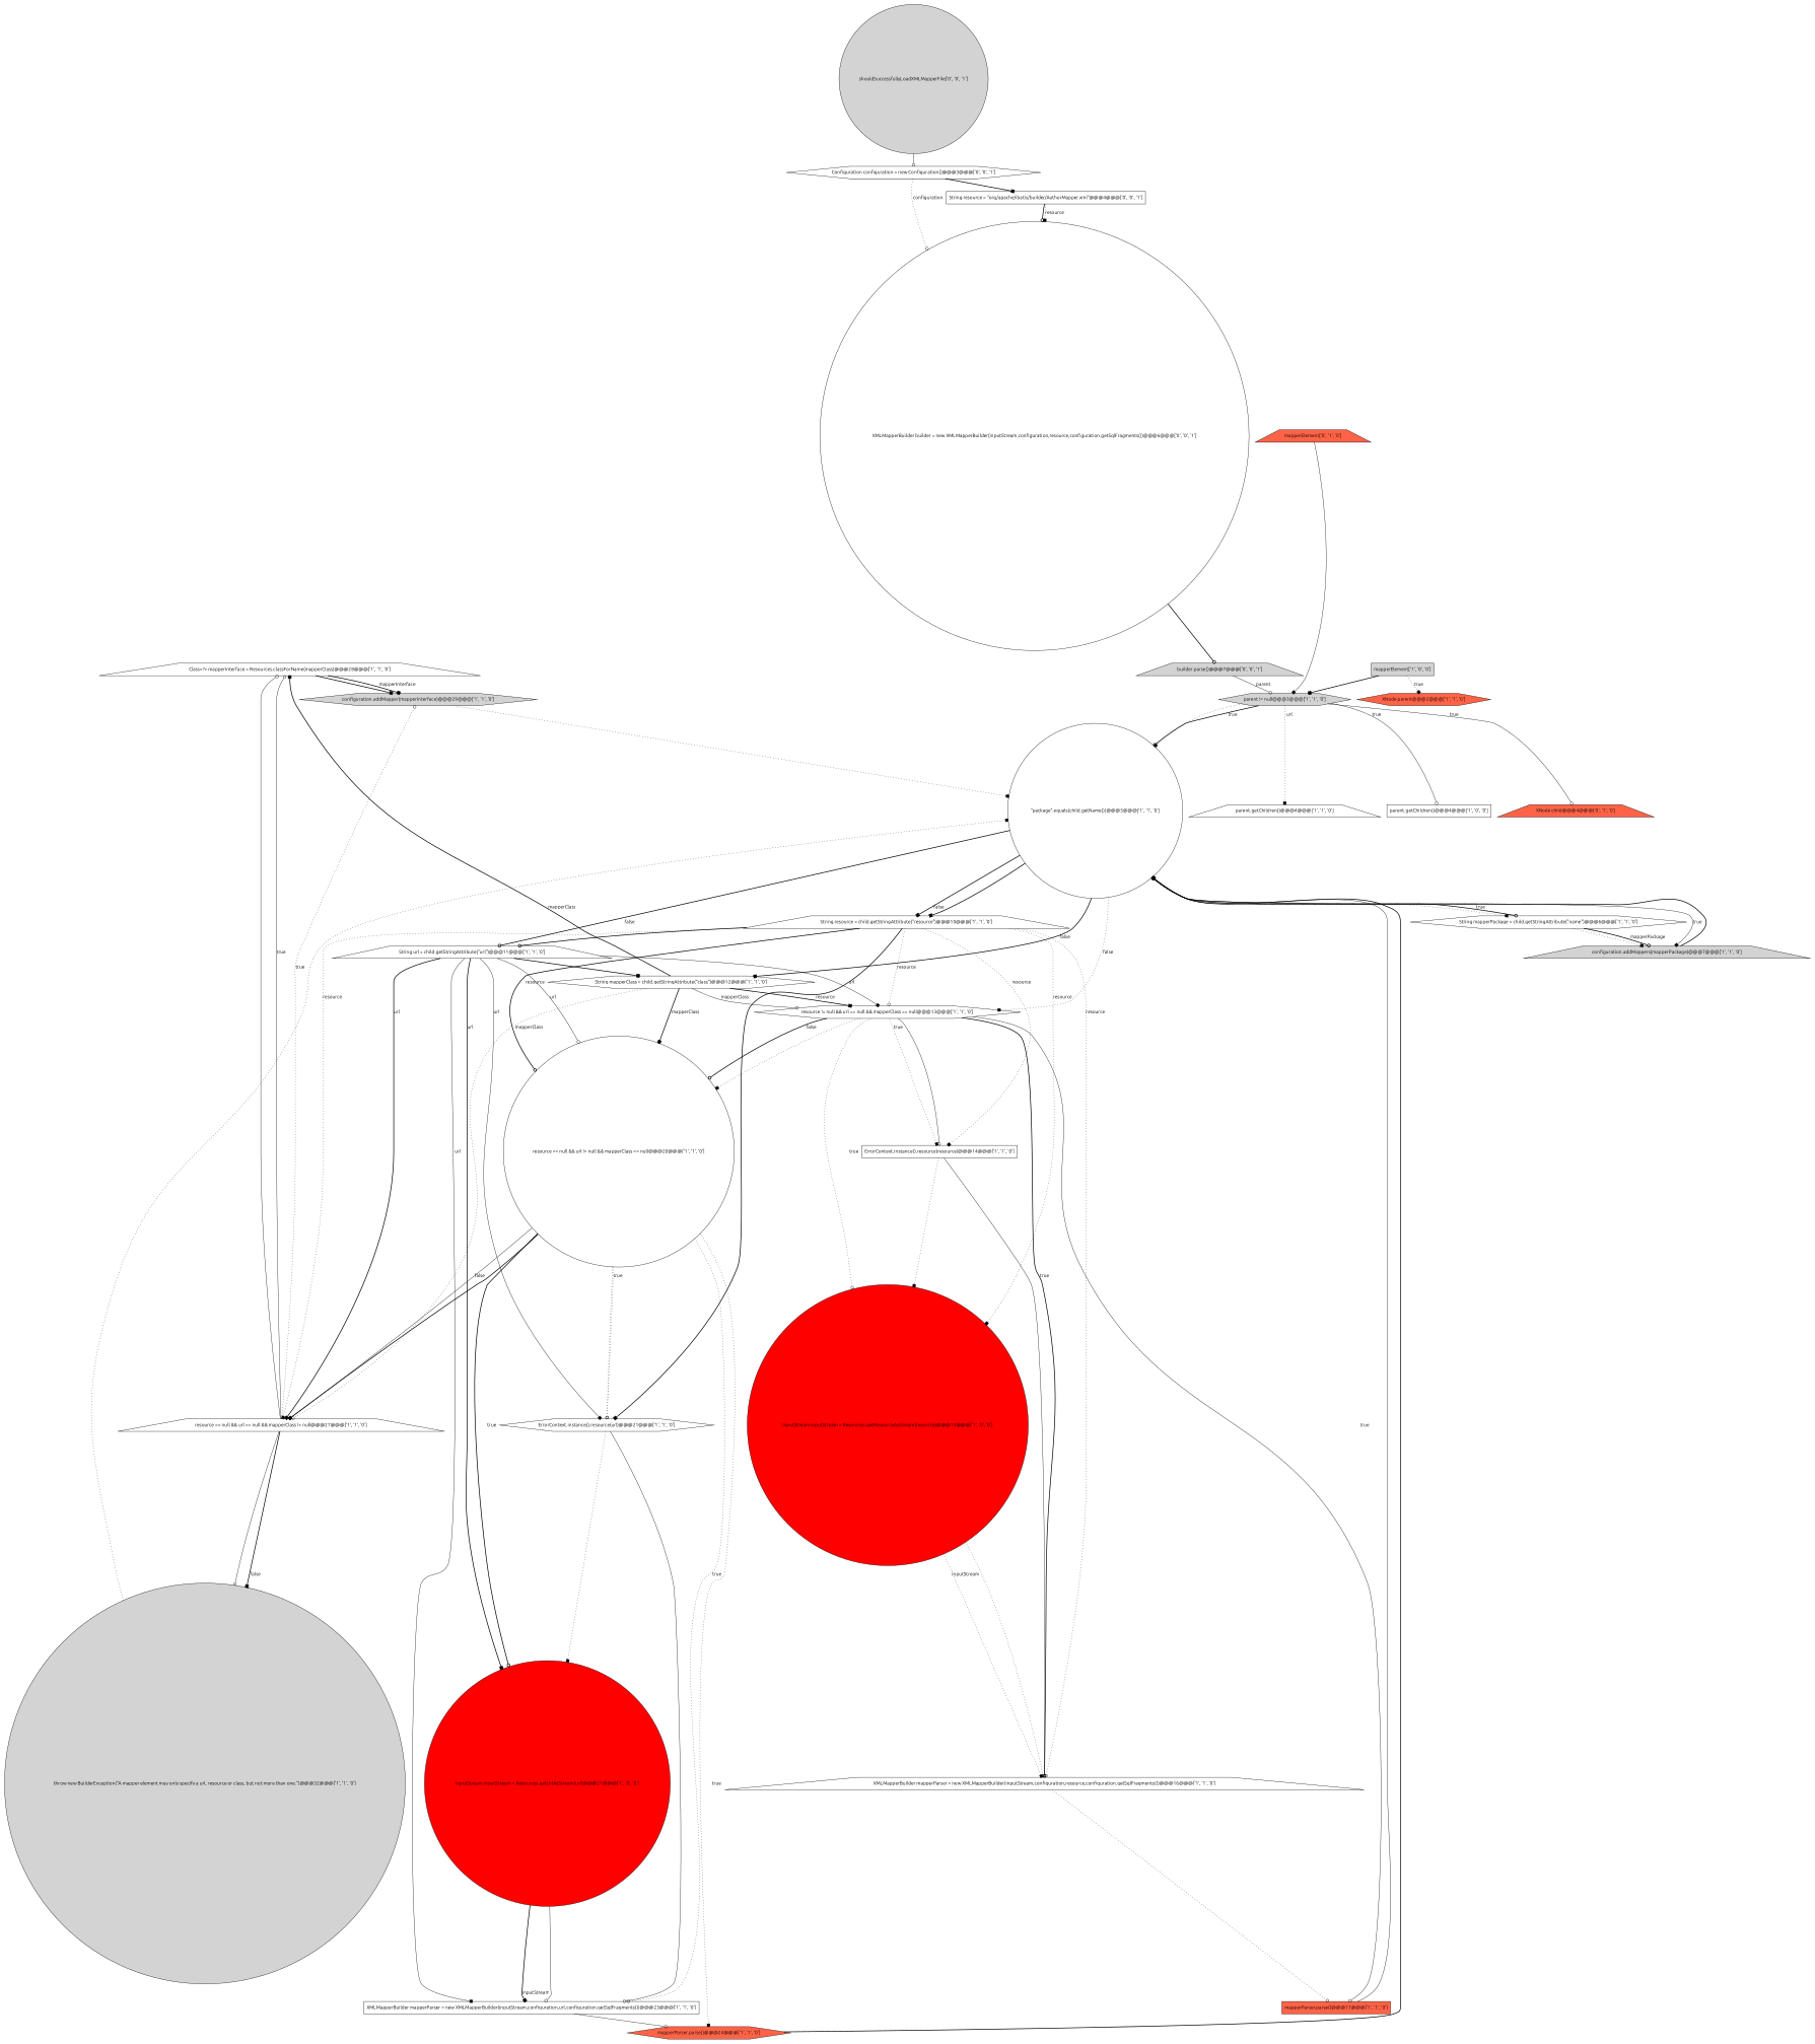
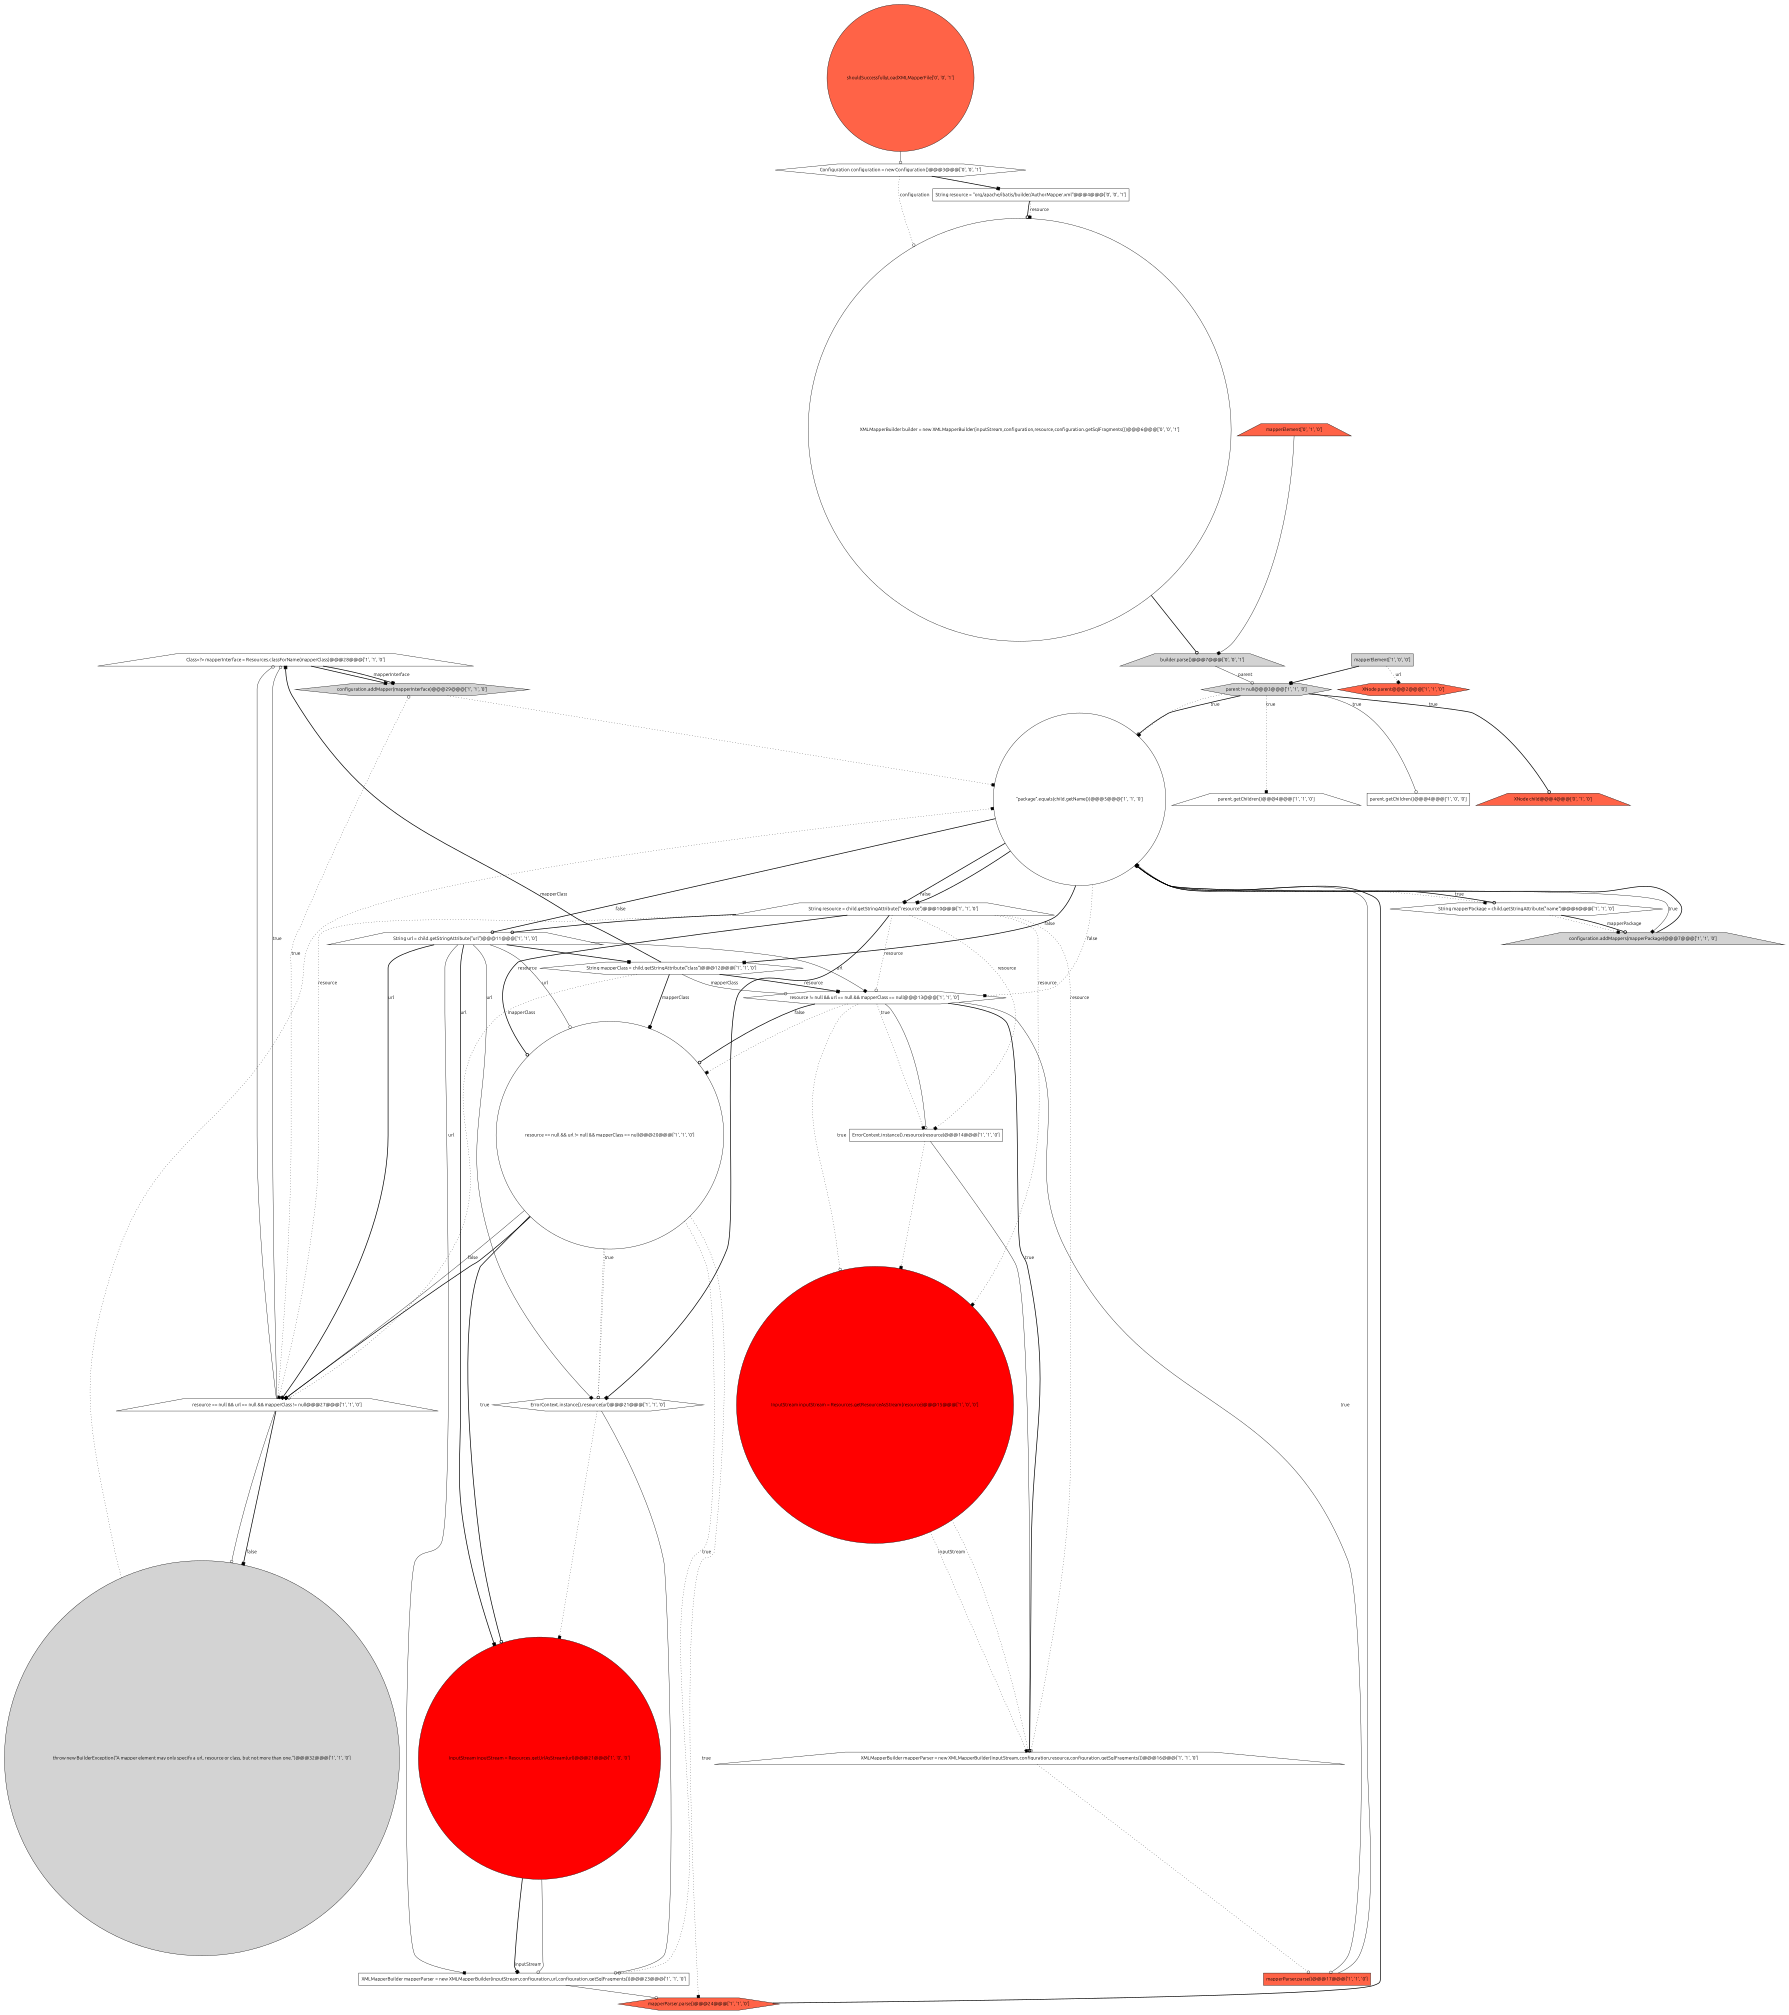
  digraph {
    fontname=Ubuntu
    node [fillcolor=white fontname=Ubuntu shape=trapezium style=filled]
    edge [arrowhead=box fontname=Ubuntu style=bold]
    n1 [label="Class<?> mapperInterface = Resources.classForName(mapperClass)@@@28@@@['1', '1', '0']"]
    n2 [fillcolor=lightgray label="configuration.addMapper(mapperInterface)@@@29@@@['1', '1', '0']" shape=hexagon]
    n3 [label="\"package\".equals(child.getName())@@@5@@@['1', '1', '0']" shape=circle]
    n4 [label="Configuration configuration = new Configuration()@@@3@@@['0', '0', '1']" shape=hexagon]
    n5 [label="XMLMapperBuilder builder = new XMLMapperBuilder(inputStream,configuration,resource,configuration.getSqlFragments())@@@6@@@['0', '0', '1']" shape=circle]
    n6 [label="String resource = \"org/apache/ibatis/builder/AuthorMapper.xml\"@@@4@@@['0', '0', '1']" shape=box]
    n7 [fillcolor=lightgray label="builder.parse()@@@7@@@['0', '0', '1']"]
    n8 [label="resource == null && url == null && mapperClass != null@@@27@@@['1', '1', '0']"]
    n9 [fillcolor=lightgray label="throw new BuilderException(\"A mapper element may only specify a url, resource or class, but not more than one.\")@@@32@@@['1', '1', '0']" shape=circle]
    n10 [fillcolor=lightgray label="parent != null@@@3@@@['1', '1', '0']" shape=hexagon]
    n11 [label="parent.getChildren()@@@4@@@['1', '1', '0']"]
    n12 [label="parent.getChildren()@@@4@@@['1', '0', '0']" shape=box]
    n13 [fillcolor=tomato label="XNode child@@@4@@@['0', '1', '0']"]
    n14 [label="String mapperPackage = child.getStringAttribute(\"name\")@@@6@@@['1', '1', '0']" shape=hexagon]
    n15 [fillcolor=lightgray label="configuration.addMappers(mapperPackage)@@@7@@@['1', '1', '0']"]
    n16 [label="String mapperClass = child.getStringAttribute(\"class\")@@@12@@@['1', '1', '0']" shape=hexagon]
    n17 [label="String resource = child.getStringAttribute(\"resource\")@@@10@@@['1', '1', '0']"]
    n18 [label="resource != null && url == null && mapperClass == null@@@13@@@['1', '1', '0']" shape=hexagon]
    n19 [label="String url = child.getStringAttribute(\"url\")@@@11@@@['1', '1', '0']"]
    n20 [label="XMLMapperBuilder mapperParser = new XMLMapperBuilder(inputStream,configuration,resource,configuration.getSqlFragments())@@@16@@@['1', '1', '0']"]
    n21 [fillcolor=tomato label="mapperParser.parse()@@@17@@@['1', '1', '0']" shape=box]
    n22 [fillcolor=tomato label="mapperElement['0', '1', '0']"]
    n23 [fillcolor=tomato label="XNode parent@@@2@@@['1', '1', '0']" shape=hexagon]
    n24 [label="ErrorContext.instance().resource(url)@@@21@@@['1', '1', '0']" shape=hexagon]
    n25 [fillcolor=red label="InputStream inputStream = Resources.getUrlAsStream(url)@@@21@@@['1', '0', '0']" shape=circle]
    n26 [label="XMLMapperBuilder mapperParser = new XMLMapperBuilder(inputStream,configuration,url,configuration.getSqlFragments())@@@23@@@['1', '1', '0']" shape=box]
    n27 [fillcolor=tomato label="mapperParser.parse()@@@24@@@['1', '1', '0']" shape=hexagon]
    n28 [label="resource == null && url != null && mapperClass == null@@@20@@@['1', '1', '0']" shape=circle]
    n29 [fillcolor=lightgray label="mapperElement['1', '0', '0']" shape=box]
    n30 [label="ErrorContext.instance().resource(resource)@@@14@@@['1', '1', '0']" shape=box]
    n31 [fillcolor=red label="InputStream inputStream = Resources.getResourceAsStream(resource)@@@15@@@['1', '0', '0']" shape=circle]
-   n32 [fillcolor=lightgray label="shouldSuccessfullyLoadXMLMapperFile['0', '0', '1']" shape=circle]
+   n32 [fillcolor=tomato label="shouldSuccessfullyLoadXMLMapperFile['0', '0', '1']" shape=circle]
    n1 -> n2
    n1 -> n2 [label=mapperInterface]
    n2 -> n3 [style=dotted]
    n3 -> n14 [style=dotted]
    n3 -> n14 [arrowhead=odot label=true]
    n3 -> n15 [label=true style=solid]
    n3 -> n16 [label=false]
    n3 -> n17 [label=false]
    n3 -> n17
    n3 -> n18 [label=false style=dotted]
    n3 -> n19 [arrowhead=odot label=false]
    n4 -> n5 [arrowhead=odot label=configuration style=dotted]
    n4 -> n6
    n5 -> n7 [arrowhead=odot]
    n6 -> n5 [label=resource style=dotted]
    n6 -> n5 [arrowhead=odot]
    n7 -> n10 [arrowhead=odot label=parent style=solid]
    n8 -> n1 [arrowhead=odot label=true style=solid]
    n8 -> n1 [arrowhead=odot style=solid]
    n8 -> n2 [arrowhead=odot label=true style=dotted]
    n8 -> n9 [arrowhead=odot style=solid]
    n8 -> n9 [label=false]
    n9 -> n3 [style=dotted]
    n10 -> n3 [style=dotted]
    n10 -> n3 [arrowhead=odot label=true]
-   n10 -> n11 [label=url style=dotted]
+   n10 -> n11 [label=true style=dotted]
    n10 -> n12 [arrowhead=odot label=true style=solid]
-   n10 -> n13 [arrowhead=odot label=true style=solid]
+   n10 -> n13 [arrowhead=odot label=true]
    n14 -> n15 [style=dotted]
    n14 -> n15 [arrowhead=odot label=mapperPackage]
    n15 -> n3 [arrowhead=odot]
    n16 -> n1 [label=mapperClass]
    n16 -> n8 [arrowhead=odot label=mapperClass style=dotted]
    n16 -> n18
    n16 -> n18 [arrowhead=odot label=mapperClass style=solid]
    n16 -> n28 [label=mapperClass]
    n17 -> n8 [label=resource style=dotted]
    n17 -> n18 [arrowhead=odot label=resource style=dotted]
    n17 -> n19 [arrowhead=odot]
    n17 -> n20 [arrowhead=odot label=resource style=dotted]
    n17 -> n24 [label=resource]
    n17 -> n28 [arrowhead=odot label=resource]
    n17 -> n30 [label=resource style=dotted]
    n17 -> n31 [label=resource style=dotted]
    n18 -> n20 [arrowhead=odot label=true]
    n18 -> n21 [arrowhead=odot label=true style=solid]
    n18 -> n28 [arrowhead=odot label=false]
    n18 -> n28 [style=dotted]
    n18 -> n30 [label=true style=dotted]
    n18 -> n30 [arrowhead=odot style=solid]
    n18 -> n31 [arrowhead=odot label=true style=dotted]
    n19 -> n8 [label=url]
    n19 -> n16
    n19 -> n18 [label=url style=solid]
    n19 -> n24 [label=url style=solid]
    n19 -> n25 [label=url]
    n19 -> n26 [label=url style=solid]
    n19 -> n28 [arrowhead=odot label=url style=solid]
    n20 -> n21 [arrowhead=odot style=dotted]
    n21 -> n3 [style=solid]
-   n22 -> n10 [style=solid]
+   n22 -> n7 [style=solid]
    n24 -> n25 [style=dotted]
    n24 -> n26 [arrowhead=odot style=solid]
    n25 -> n26 [arrowhead=odot style=solid]
    n25 -> n26 [label=inputStream]
    n26 -> n27 [arrowhead=odot style=solid]
    n27 -> n3
    n28 -> n8 [label=false style=solid]
    n28 -> n8
    n28 -> n24 [arrowhead=odot style=dotted]
    n28 -> n24 [arrowhead=odot label=true style=dotted]
    n28 -> n25 [arrowhead=odot label=true]
    n28 -> n26 [arrowhead=odot label=true style=dotted]
    n28 -> n27 [label=true style=dotted]
    n29 -> n10
-   n29 -> n23 [label=true style=dotted]
+   n29 -> n23 [label=url style=dotted]
    n30 -> n20 [arrowhead=odot style=solid]
    n30 -> n31 [style=dotted]
    n31 -> n20 [label=inputStream style=dotted]
    n31 -> n20 [arrowhead=odot style=dotted]
    n32 -> n4 [arrowhead=odot style=solid]
  }
